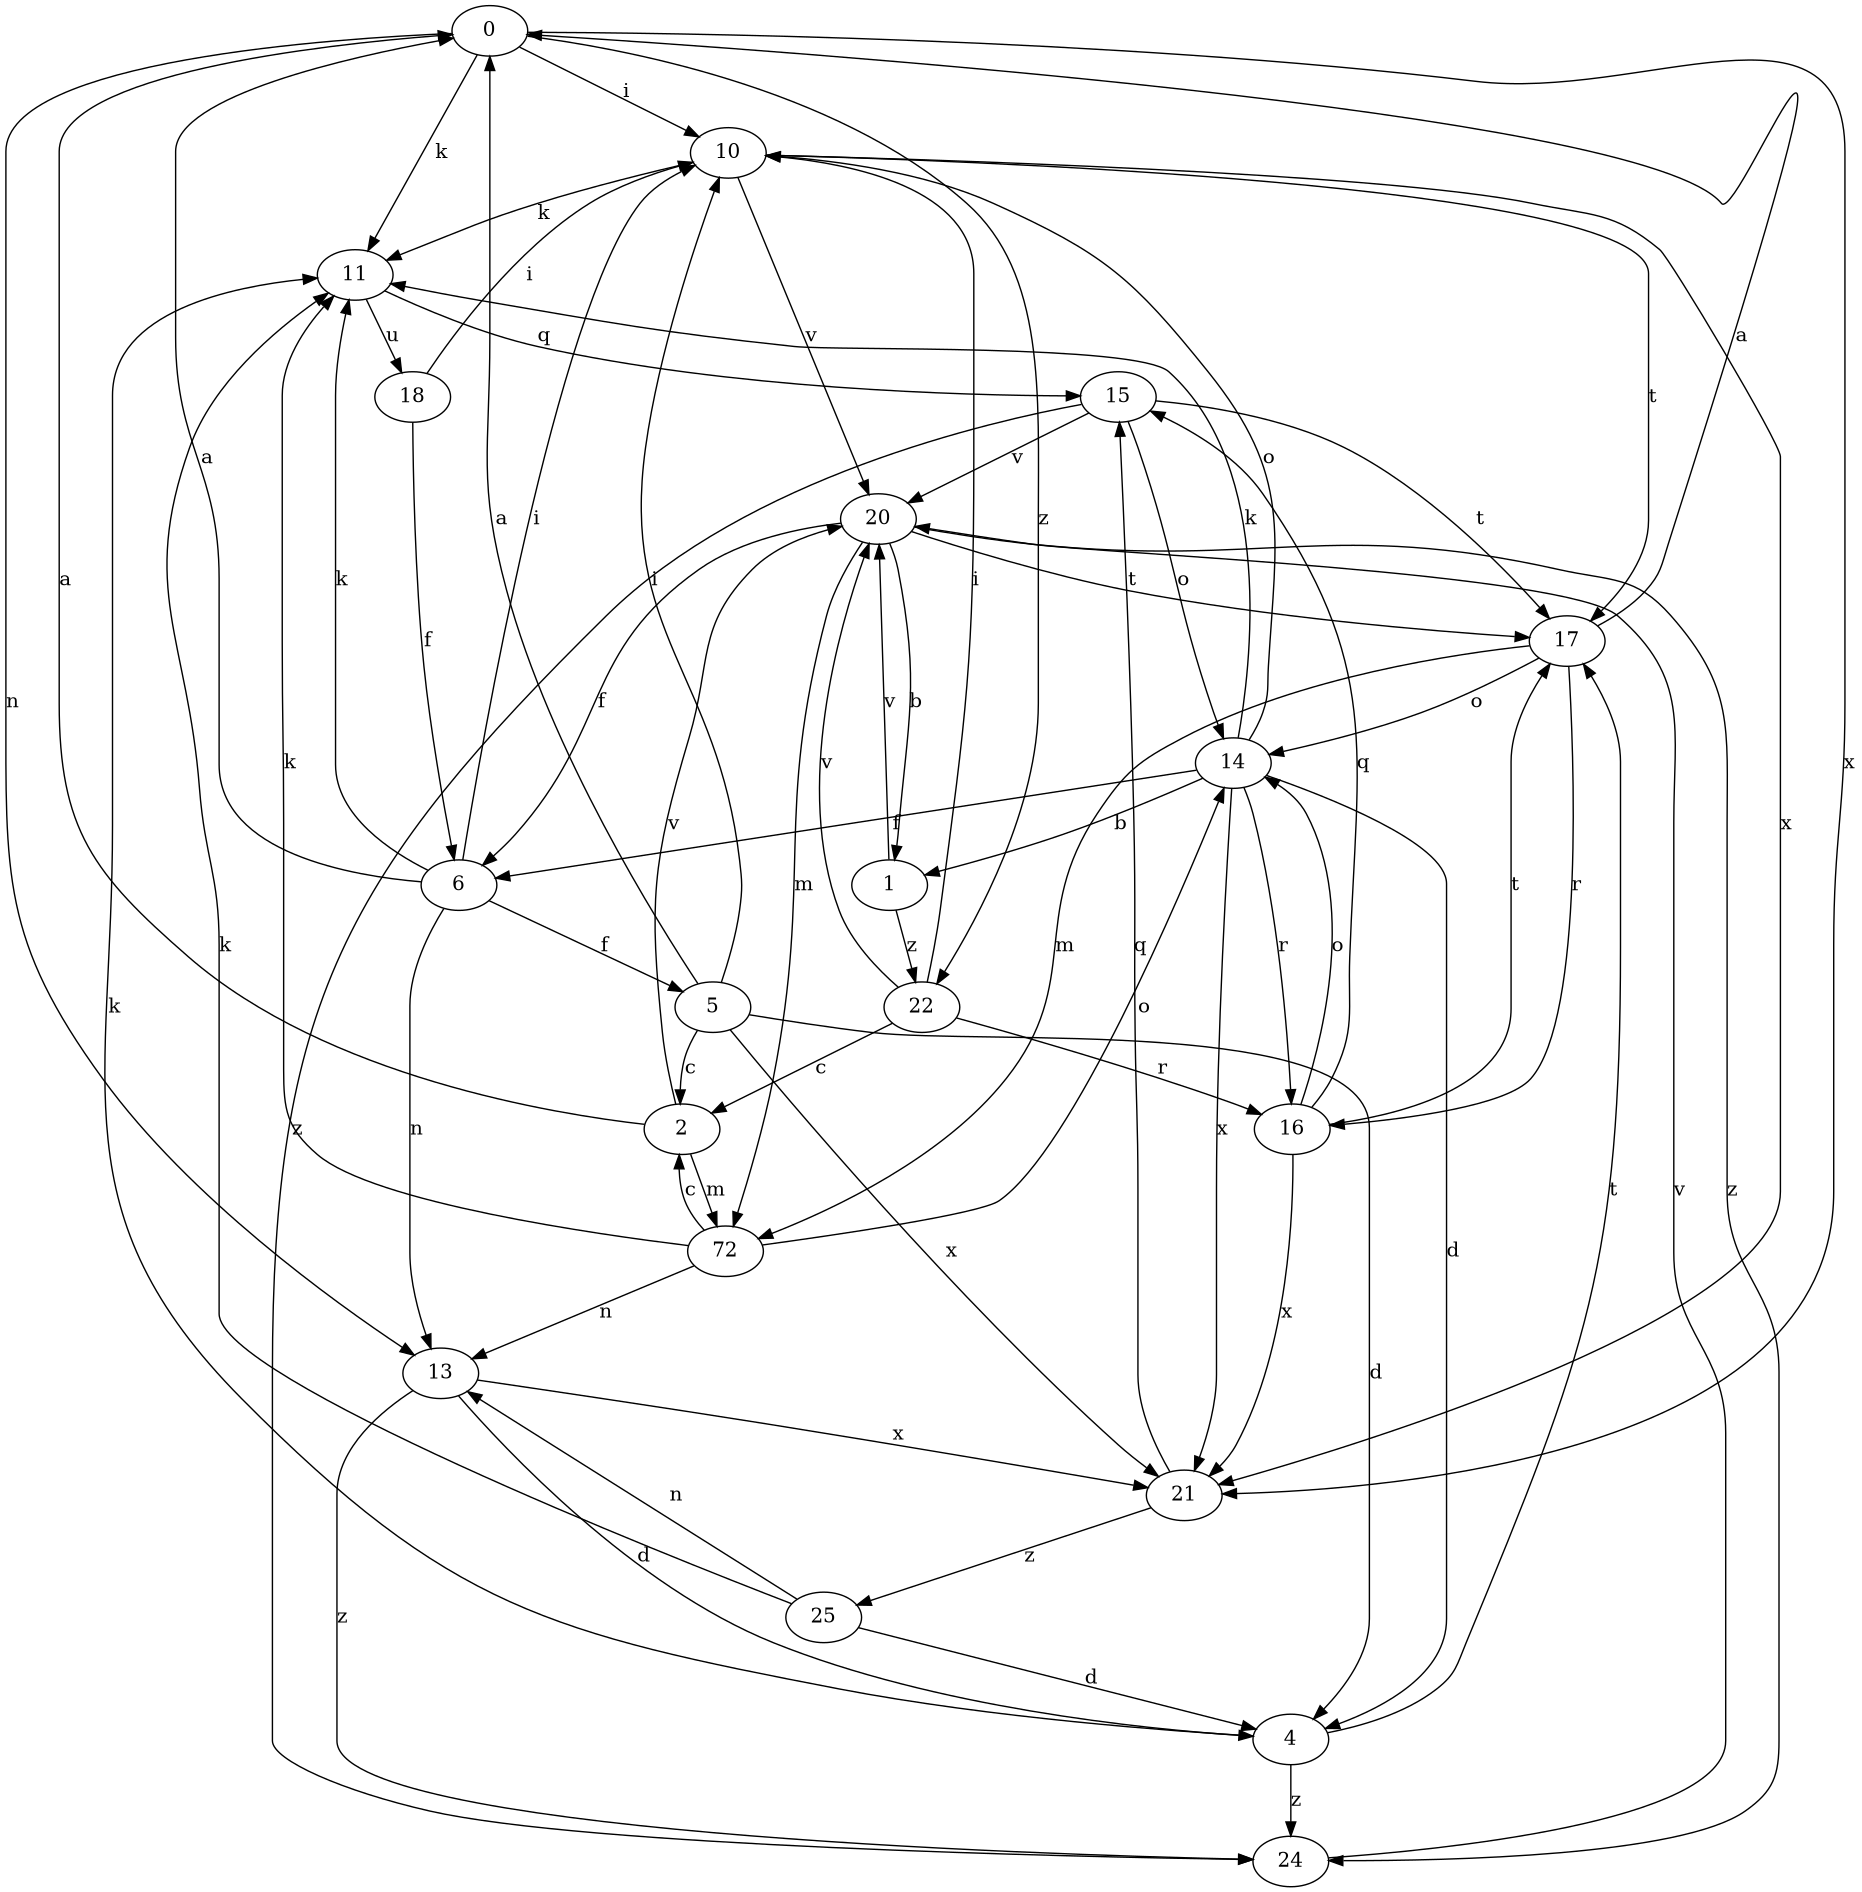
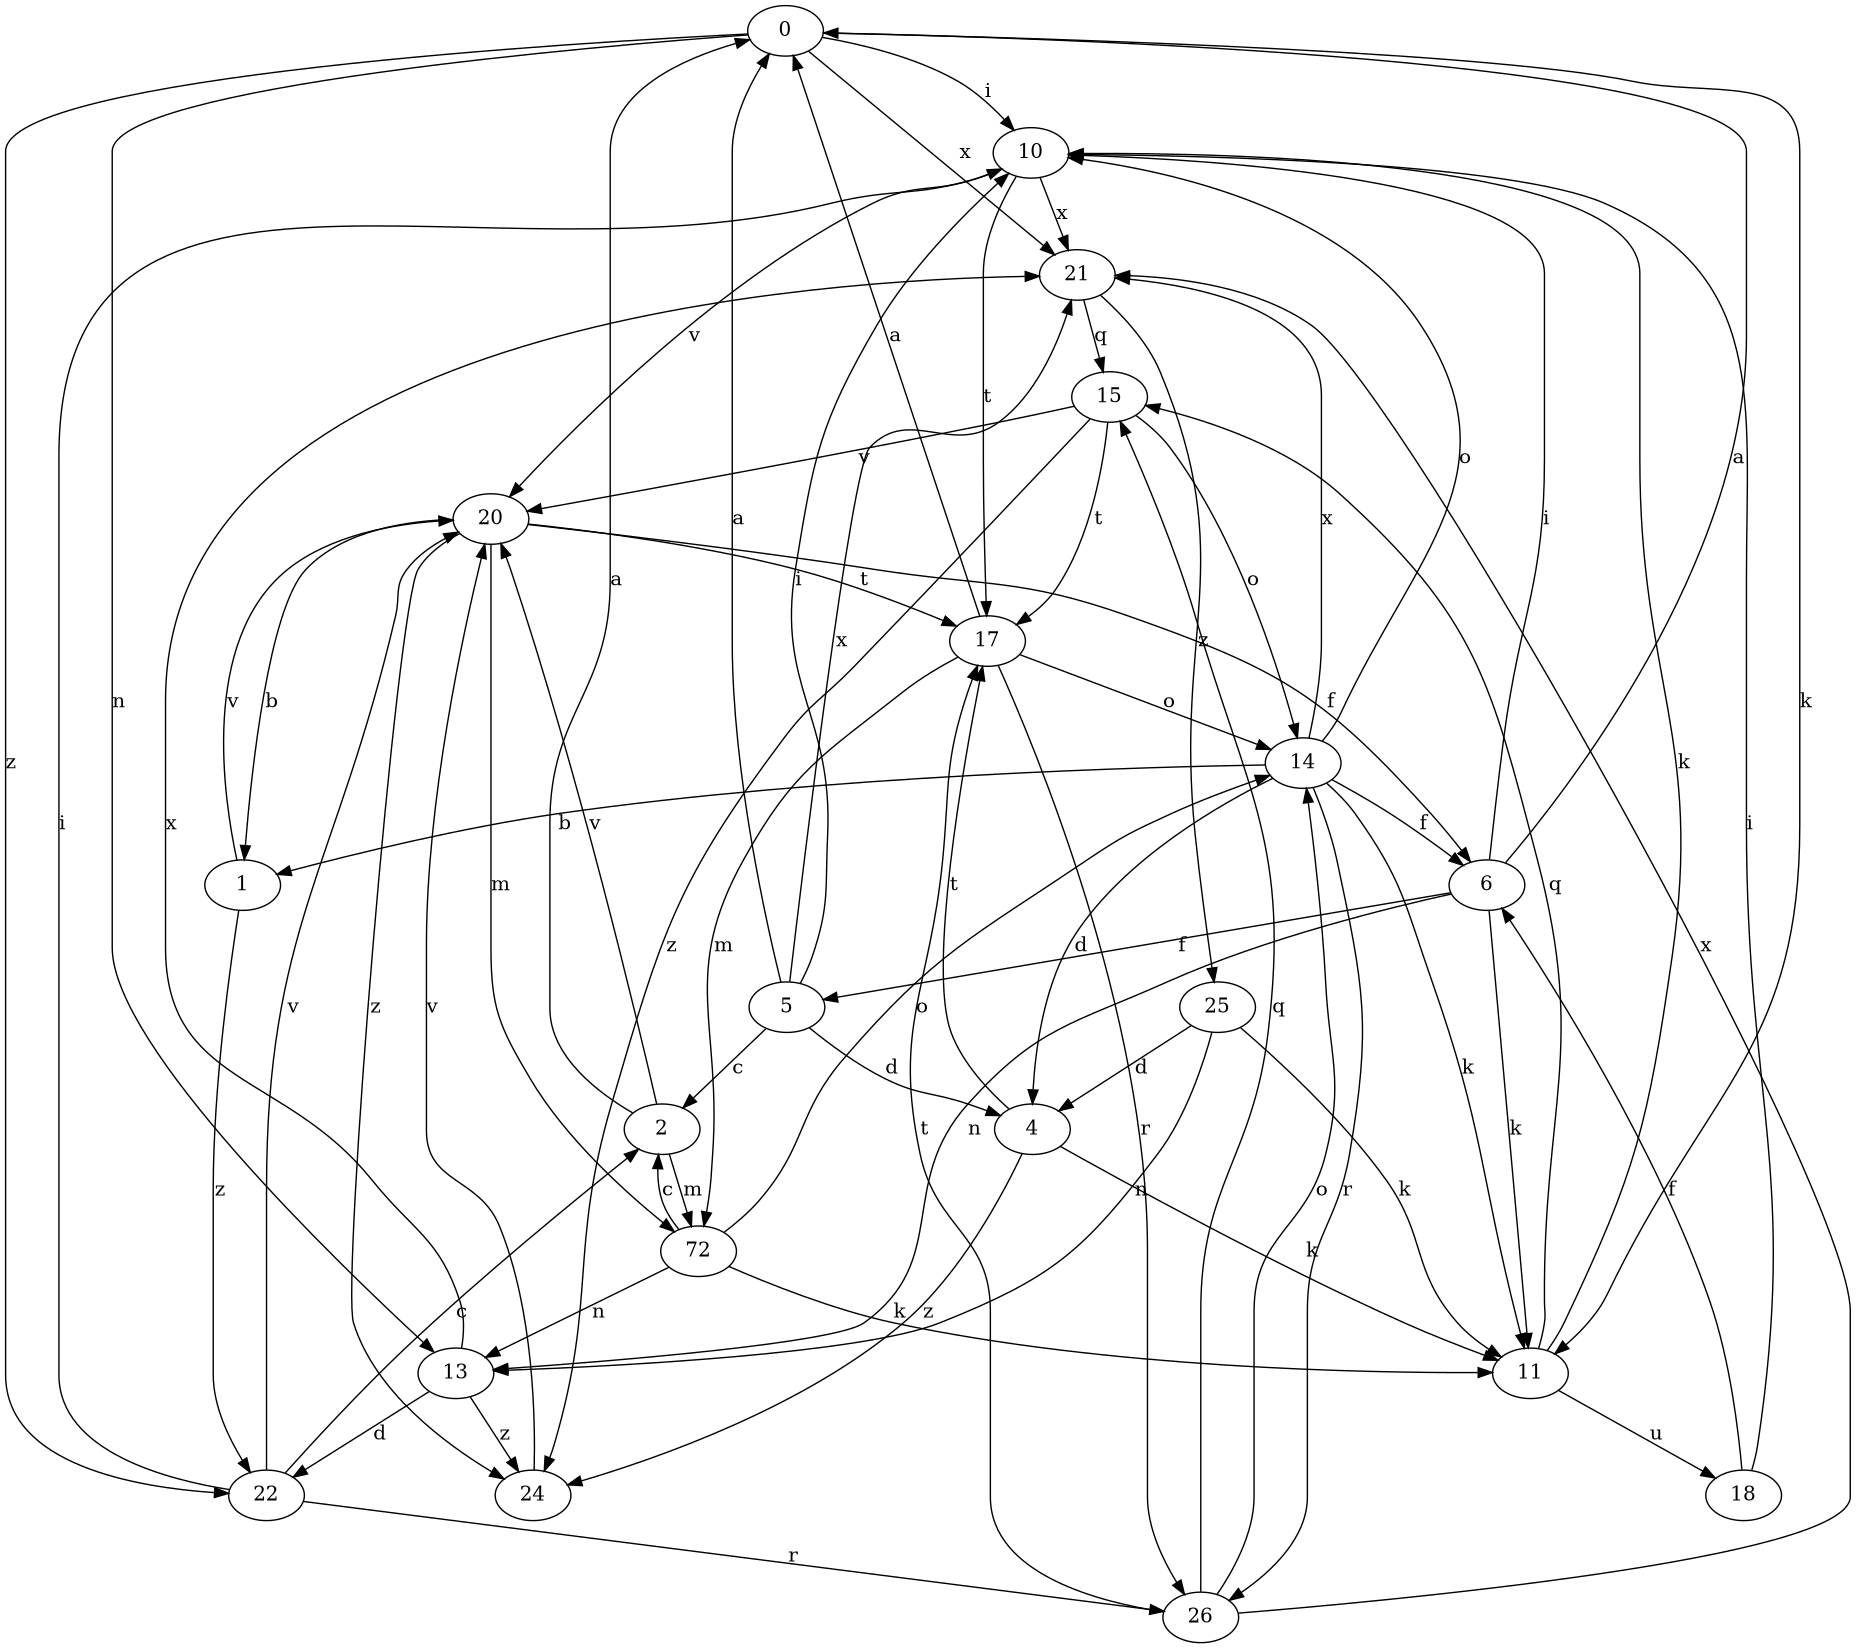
  strict digraph {
    0
    10
    11
    13
    21
    22
    20
    17
    15
    18
    4
    24
    25
    2
-   16
+   16 [label=26]
    1
    n17 [label=72]
    6
    14
    5
    0 -> 10 [label=i]
    0 -> 11 [label=k]
    0 -> 13 [label=n]
    0 -> 21 [label=x]
    0 -> 22 [label=z]
-   10 -> 11 [label=k]
+   11 -> 10 [label=k]
    10 -> 21 [label=x]
    10 -> 20 [label=v]
    10 -> 17 [label=t]
    11 -> 15 [label=q]
    11 -> 18 [label=u]
    13 -> 21 [label=x]
-   13 -> 4 [label=d]
+   13 -> 22 [label=d]
    13 -> 24 [label=z]
    21 -> 15 [label=q]
    21 -> 25 [label=z]
    22 -> 10 [label=i]
    22 -> 20 [label=v]
    22 -> 2 [label=c]
    22 -> 16 [label=r]
    20 -> 17 [label=t]
    20 -> 24 [label=z]
    20 -> 1 [label=b]
    20 -> n17 [label=m]
    20 -> 6 [label=f]
    17 -> 0 [label=a]
    17 -> 16 [label=r]
    17 -> n17 [label=m]
    17 -> 14 [label=o]
    15 -> 20 [label=v]
    15 -> 17 [label=t]
    15 -> 24 [label=z]
    15 -> 14 [label=o]
    18 -> 10 [label=i]
    18 -> 6 [label=f]
    4 -> 11 [label=k]
    4 -> 17 [label=t]
    4 -> 24 [label=z]
    24 -> 20 [label=v]
    25 -> 11 [label=k]
    25 -> 13 [label=n]
    25 -> 4 [label=d]
    2 -> 0 [label=a]
    2 -> 20 [label=v]
    2 -> n17 [label=m]
    16 -> 21 [label=x]
    16 -> 17 [label=t]
    16 -> 15 [label=q]
    16 -> 14 [label=o]
    1 -> 22 [label=z]
    1 -> 20 [label=v]
    n17 -> 11 [label=k]
    n17 -> 13 [label=n]
    n17 -> 2 [label=c]
    n17 -> 14 [label=o]
    6 -> 0 [label=a]
    6 -> 10 [label=i]
    6 -> 11 [label=k]
    6 -> 13 [label=n]
    6 -> 5 [label=f]
    14 -> 10 [label=o]
    14 -> 11 [label=k]
    14 -> 21 [label=x]
    14 -> 4 [label=d]
    14 -> 16 [label=r]
    14 -> 1 [label=b]
    14 -> 6 [label=f]
    5 -> 0 [label=a]
    5 -> 10 [label=i]
    5 -> 21 [label=x]
    5 -> 4 [label=d]
    5 -> 2 [label=c]
  }
